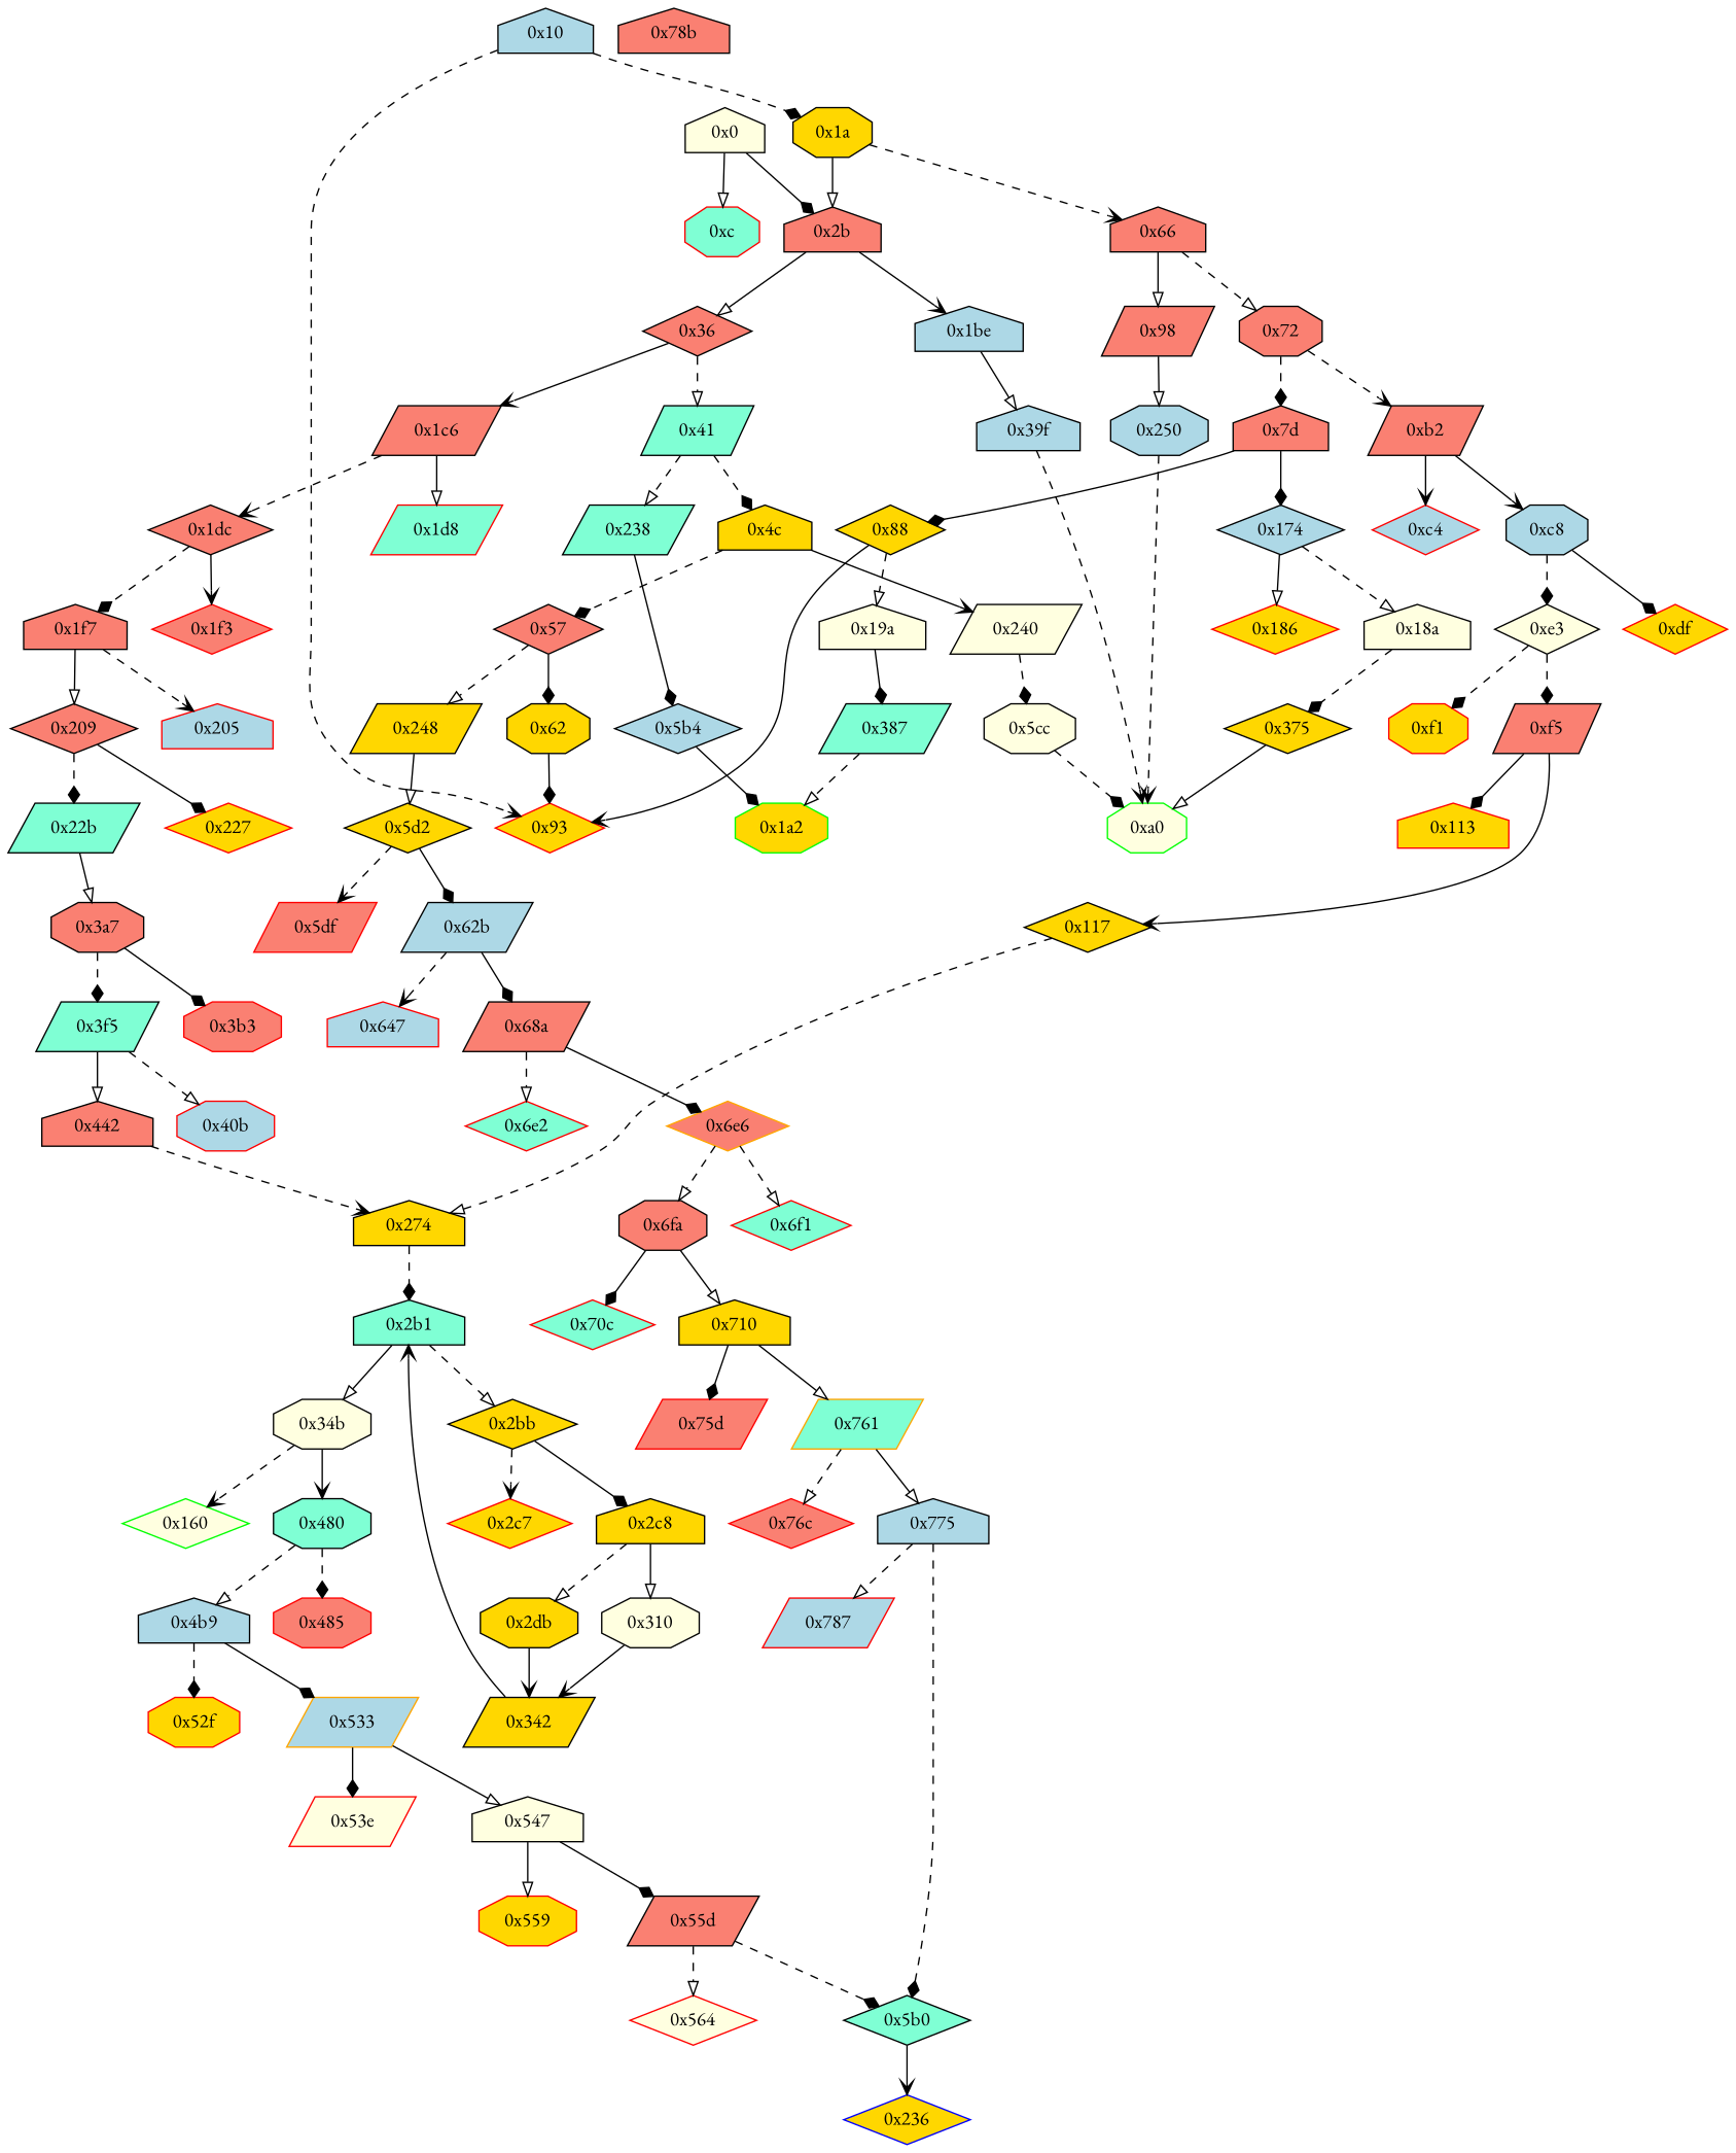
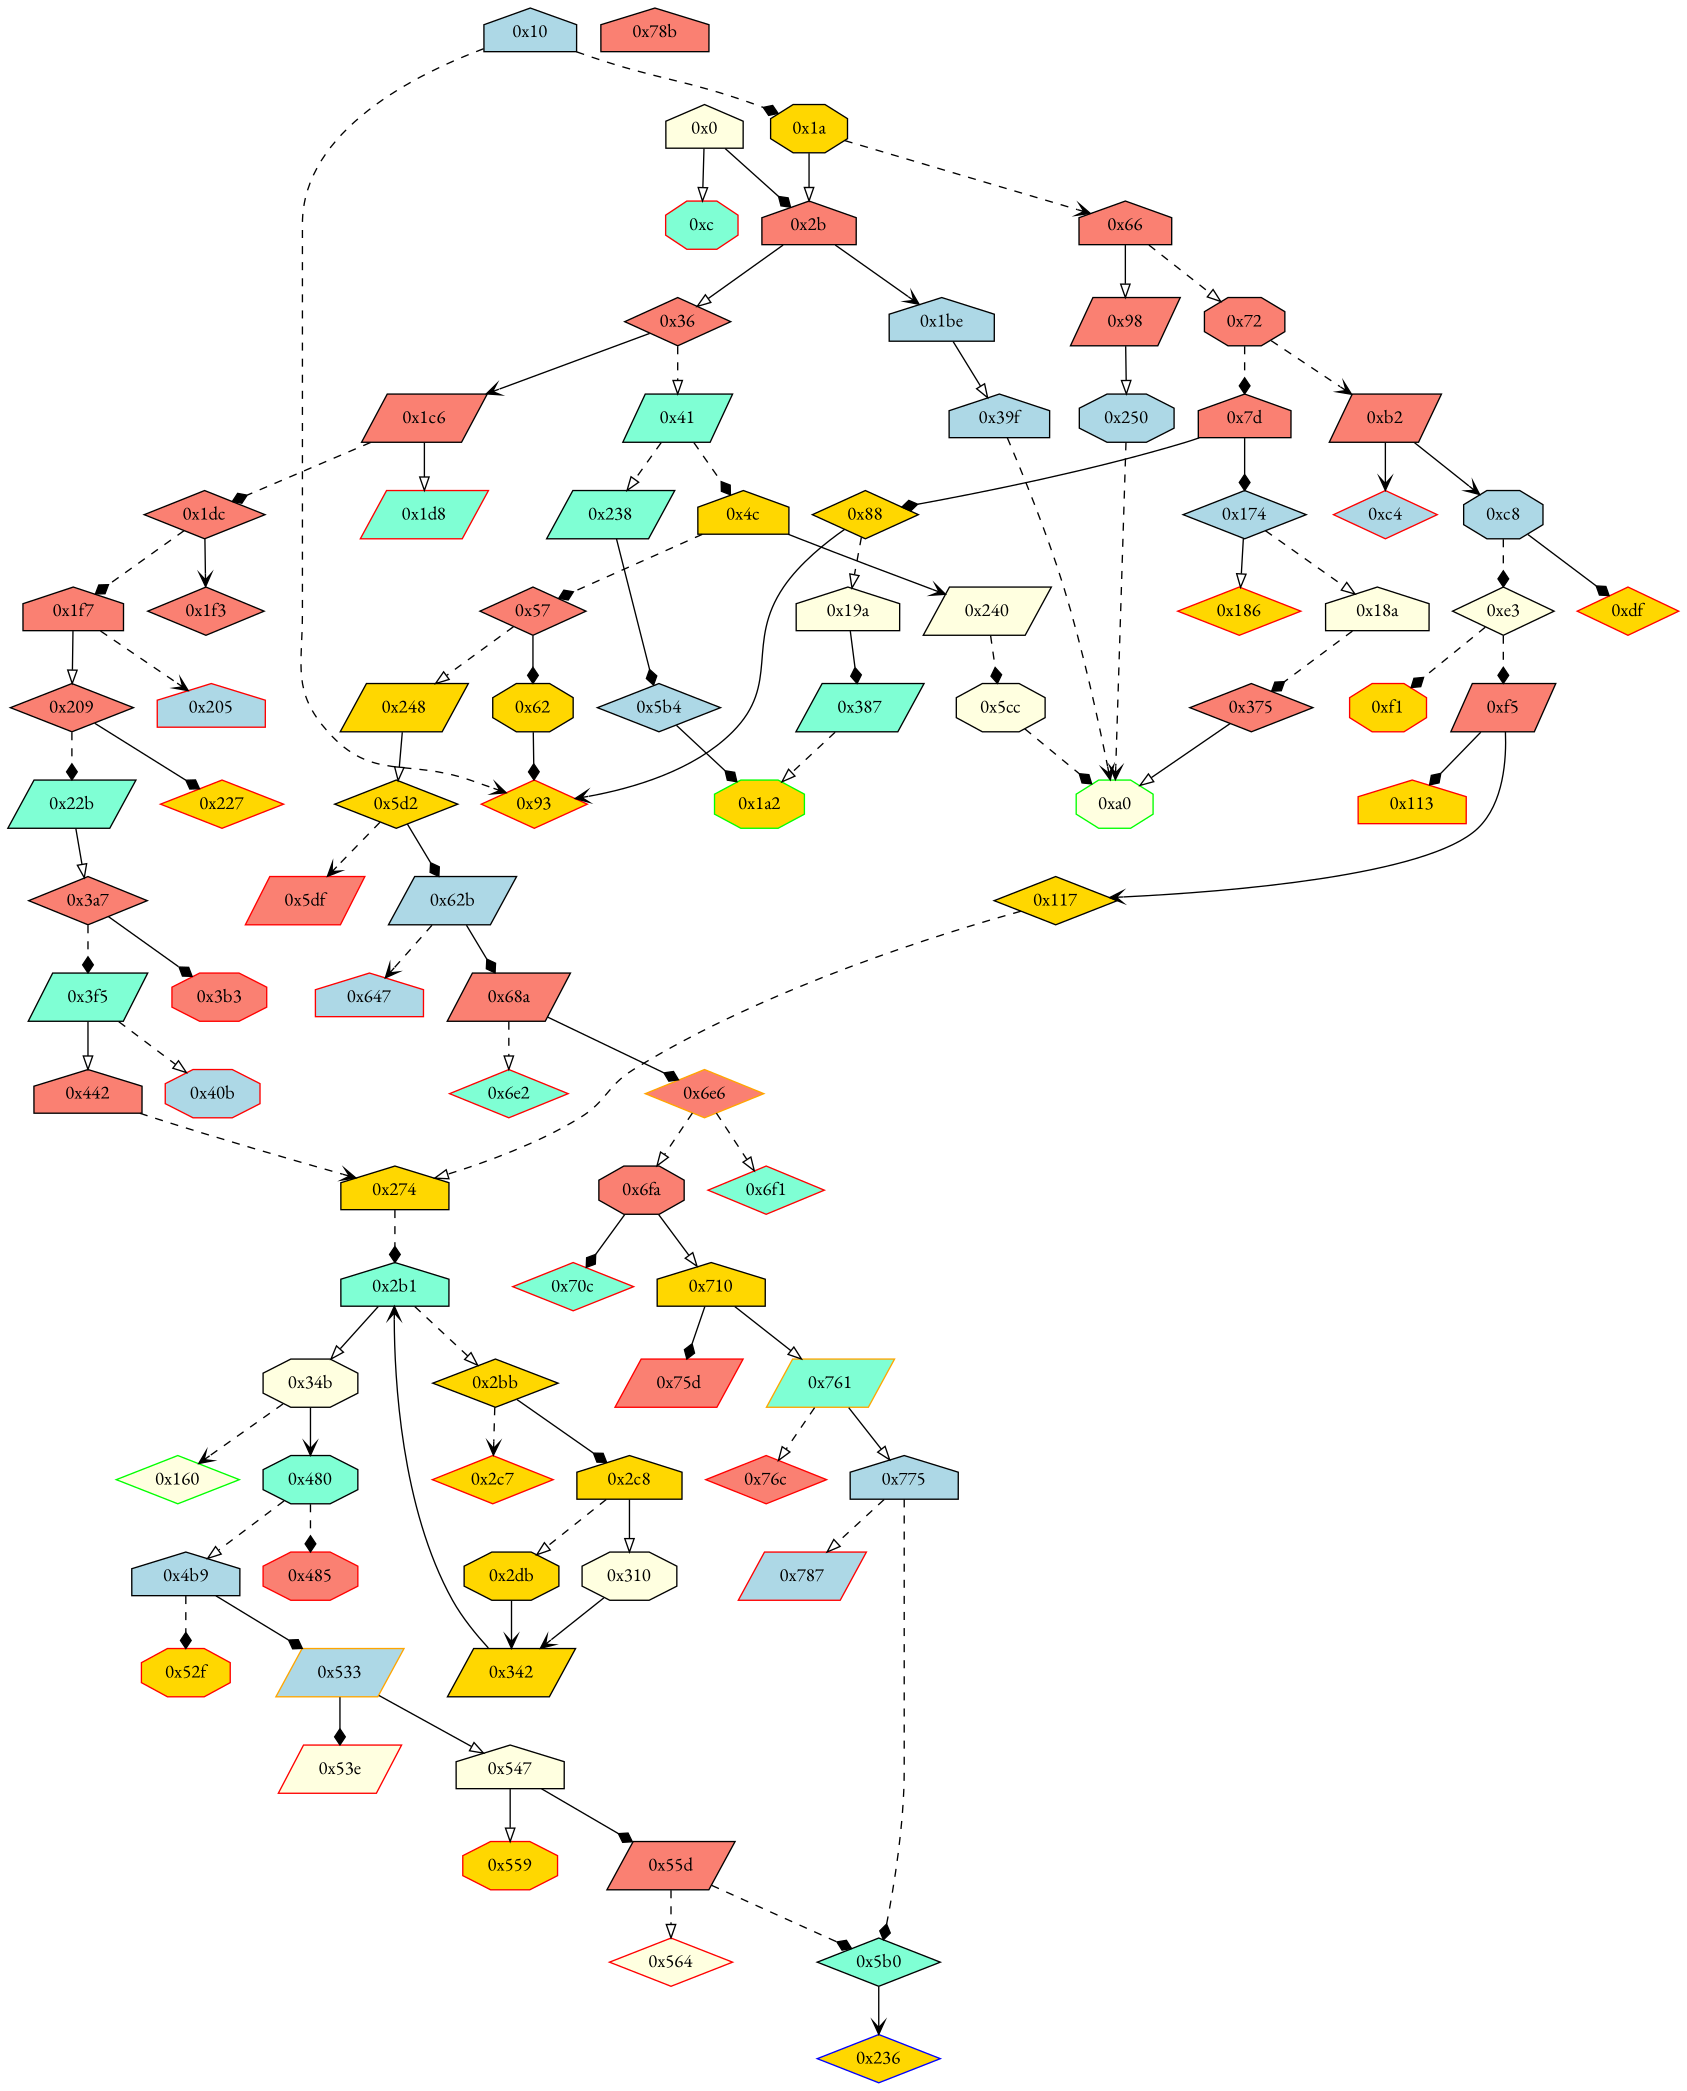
  strict digraph {
    fontname="EB Garamond"
    node [fillcolor=salmon fontname="EB Garamond" shape=diamond style=filled]
    edge [arrowhead=diamond fontname="EB Garamond" style=solid]
    "0xf1" [color=red fillcolor=gold shape=octagon]
    "0x18a" [fillcolor=lightyellow shape=house]
-   "0x375" [fillcolor=gold]
+   "0x375"
    "0xa0" [color=green fillcolor=lightyellow shape=octagon]
    "0x6fa" [shape=octagon]
    "0x710" [fillcolor=gold shape=house]
    "0x70c" [color=red fillcolor=aquamarine]
    "0x761" [color=orange fillcolor=aquamarine shape=parallelogram]
    "0x75d" [color=red shape=parallelogram]
    "0x0" [fillcolor=lightyellow shape=house]
    "0xc" [color=red fillcolor=aquamarine shape=octagon]
    "0x2b" [shape=house]
    "0x10" [fillcolor=lightblue shape=house]
    "0x1a" [fillcolor=gold shape=octagon]
    "0x93" [color=red fillcolor=gold]
    "0x5b0" [fillcolor=aquamarine]
    "0x236" [color=blue fillcolor=gold]
    "0x6e6" [color=orange]
    "0x6f1" [color=red fillcolor=aquamarine]
    "0x62b" [fillcolor=lightblue shape=parallelogram]
    "0x647" [color=red fillcolor=lightblue shape=house]
    "0x68a" [shape=parallelogram]
    "0x6e2" [color=red fillcolor=aquamarine]
    "0x2c8" [fillcolor=gold shape=house]
    "0x2db" [fillcolor=gold shape=octagon]
    "0x310" [fillcolor=lightyellow shape=octagon]
    "0x342" [fillcolor=gold shape=parallelogram]
    "0x387" [fillcolor=aquamarine shape=parallelogram]
    "0x1a2" [color=green fillcolor=gold shape=octagon]
    "0x205" [color=red fillcolor=lightblue shape=house]
    "0x2b1" [fillcolor=aquamarine shape=house]
    "0x2bb" [fillcolor=gold]
    "0x34b" [fillcolor=lightyellow shape=octagon]
    "0xe3" [fillcolor=lightyellow]
    "0xf5" [shape=parallelogram]
    "0x113" [color=red fillcolor=gold shape=house]
    "0x117" [fillcolor=gold]
    "0xdf" [color=red fillcolor=gold]
    "0x5d2" [fillcolor=gold]
    "0x5df" [color=red shape=parallelogram]
    "0xc4" [color=red fillcolor=lightblue]
    "0x66" [shape=house]
    "0x547" [fillcolor=lightyellow shape=house]
    "0x55d" [shape=parallelogram]
    "0x559" [color=red fillcolor=gold shape=octagon]
    "0x564" [color=red fillcolor=lightyellow]
    "0x240" [fillcolor=lightyellow shape=parallelogram]
    "0x5cc" [fillcolor=lightyellow shape=octagon]
    "0xc8" [fillcolor=lightblue shape=octagon]
    "0x76c" [color=red]
    "0x775" [fillcolor=lightblue shape=house]
    "0x787" [color=red fillcolor=lightblue shape=parallelogram]
    "0x19a" [fillcolor=lightyellow shape=house]
    "0x62" [fillcolor=gold shape=octagon]
    "0x57"
    "0x248" [fillcolor=gold shape=parallelogram]
    "0x274" [fillcolor=gold shape=house]
    "0x1be" [fillcolor=lightblue shape=house]
    "0x36"
    "0x98" [shape=parallelogram]
    "0x72" [shape=octagon]
    "0x39f" [fillcolor=lightblue shape=house]
    "0x3f5" [fillcolor=aquamarine shape=parallelogram]
    "0x40b" [color=red fillcolor=lightblue shape=octagon]
    "0x442" [shape=house]
    "0x533" [color=orange fillcolor=lightblue shape=parallelogram]
    "0x53e" [color=red fillcolor=lightyellow shape=parallelogram]
    "0x2c7" [color=red fillcolor=gold]
    "0x227" [color=red fillcolor=gold]
    "0x250" [fillcolor=lightblue shape=octagon]
    "0x3b3" [color=red shape=octagon]
    "0x174" [fillcolor=lightblue]
    "0x186" [color=red fillcolor=gold]
    "0xb2" [shape=parallelogram]
    "0x4c" [fillcolor=gold shape=house]
    "0x52f" [color=red fillcolor=gold shape=octagon]
-   "0x3a7" [shape=octagon]
+   "0x3a7"
    "0x41" [fillcolor=aquamarine shape=parallelogram]
    "0x238" [fillcolor=aquamarine shape=parallelogram]
    "0x5b4" [fillcolor=lightblue]
    "0x1c6" [shape=parallelogram]
    "0x4b9" [fillcolor=lightblue shape=house]
    "0x1d8" [color=red fillcolor=aquamarine shape=parallelogram]
    "0x1dc"
    "0x160" [color=green fillcolor=lightyellow]
    "0x480" [fillcolor=aquamarine shape=octagon]
-   "0x1f3" [color=red]
+   "0x1f3" [color=black]
    "0x1f7" [shape=house]
    "0x209"
    "0x22b" [fillcolor=aquamarine shape=parallelogram]
    "0x7d" [shape=house]
    "0x88" [fillcolor=gold]
    "0x485" [color=red shape=octagon]
    "0x78b" [shape=house]
    "0x18a" -> "0x375" [style=dashed]
    "0x375" -> "0xa0" [arrowhead=onormal]
    "0x6fa" -> "0x710" [arrowhead=onormal]
    "0x6fa" -> "0x70c"
    "0x710" -> "0x761" [arrowhead=onormal]
    "0x710" -> "0x75d"
    "0x761" -> "0x76c" [arrowhead=onormal style=dashed]
    "0x761" -> "0x775" [arrowhead=onormal]
    "0x0" -> "0xc" [arrowhead=onormal]
    "0x0" -> "0x2b"
    "0x2b" -> "0x1be" [arrowhead=vee]
    "0x2b" -> "0x36" [arrowhead=onormal]
    "0x10" -> "0x1a" [style=dashed]
    "0x10" -> "0x93" [arrowhead=vee style=dashed]
    "0x1a" -> "0x2b" [arrowhead=onormal]
    "0x1a" -> "0x66" [arrowhead=vee style=dashed]
    "0x5b0" -> "0x236" [arrowhead=vee]
    "0x6e6" -> "0x6fa" [arrowhead=onormal style=dashed]
    "0x6e6" -> "0x6f1" [arrowhead=onormal style=dashed]
    "0x62b" -> "0x647" [arrowhead=vee style=dashed]
    "0x62b" -> "0x68a"
    "0x68a" -> "0x6e6"
    "0x68a" -> "0x6e2" [arrowhead=onormal style=dashed]
    "0x2c8" -> "0x2db" [arrowhead=onormal style=dashed]
    "0x2c8" -> "0x310" [arrowhead=onormal]
    "0x2db" -> "0x342" [arrowhead=vee]
    "0x310" -> "0x342" [arrowhead=vee]
    "0x342" -> "0x2b1" [arrowhead=vee]
    "0x387" -> "0x1a2" [arrowhead=onormal style=dashed]
    "0x2b1" -> "0x2bb" [arrowhead=onormal style=dashed]
    "0x2b1" -> "0x34b" [arrowhead=onormal]
    "0x2bb" -> "0x2c8"
    "0x2bb" -> "0x2c7" [arrowhead=vee style=dashed]
    "0x34b" -> "0x160" [arrowhead=vee style=dashed]
    "0x34b" -> "0x480" [arrowhead=vee]
    "0xe3" -> "0xf1" [style=dashed]
    "0xe3" -> "0xf5" [style=dashed]
    "0xf5" -> "0x113"
    "0xf5" -> "0x117" [arrowhead=vee]
    "0x117" -> "0x274" [arrowhead=onormal style=dashed]
    "0x5d2" -> "0x62b"
    "0x5d2" -> "0x5df" [arrowhead=vee style=dashed]
    "0x66" -> "0x98" [arrowhead=onormal]
    "0x66" -> "0x72" [arrowhead=onormal style=dashed]
    "0x547" -> "0x55d"
    "0x547" -> "0x559" [arrowhead=onormal]
    "0x55d" -> "0x5b0" [style=dashed]
    "0x55d" -> "0x564" [arrowhead=onormal style=dashed]
    "0x240" -> "0x5cc" [style=dashed]
    "0x5cc" -> "0xa0" [style=dashed]
    "0xc8" -> "0xe3" [style=dashed]
    "0xc8" -> "0xdf"
    "0x775" -> "0x5b0" [style=dashed]
    "0x775" -> "0x787" [arrowhead=onormal style=dashed]
    "0x19a" -> "0x387"
    "0x62" -> "0x93"
    "0x57" -> "0x62"
    "0x57" -> "0x248" [arrowhead=onormal style=dashed]
    "0x248" -> "0x5d2" [arrowhead=onormal]
    "0x274" -> "0x2b1" [style=dashed]
    "0x1be" -> "0x39f" [arrowhead=onormal]
    "0x36" -> "0x41" [arrowhead=onormal style=dashed]
    "0x36" -> "0x1c6" [arrowhead=vee]
    "0x98" -> "0x250" [arrowhead=onormal]
    "0x72" -> "0xb2" [arrowhead=vee style=dashed]
    "0x72" -> "0x7d" [style=dashed]
    "0x39f" -> "0xa0" [arrowhead=vee style=dashed]
    "0x3f5" -> "0x40b" [arrowhead=onormal style=dashed]
    "0x3f5" -> "0x442" [arrowhead=onormal]
    "0x442" -> "0x274" [arrowhead=vee style=dashed]
    "0x533" -> "0x547" [arrowhead=onormal]
    "0x533" -> "0x53e"
    "0x250" -> "0xa0" [arrowhead=vee style=dashed]
    "0x174" -> "0x18a" [arrowhead=onormal style=dashed]
    "0x174" -> "0x186" [arrowhead=onormal]
    "0xb2" -> "0xc4" [arrowhead=vee]
    "0xb2" -> "0xc8" [arrowhead=vee]
    "0x4c" -> "0x240" [arrowhead=vee]
    "0x4c" -> "0x57" [style=dashed]
    "0x3a7" -> "0x3f5" [style=dashed]
    "0x3a7" -> "0x3b3"
    "0x41" -> "0x4c" [style=dashed]
    "0x41" -> "0x238" [arrowhead=onormal style=dashed]
    "0x238" -> "0x5b4"
    "0x5b4" -> "0x1a2"
    "0x1c6" -> "0x1d8" [arrowhead=onormal]
-   "0x1c6" -> "0x1dc" [arrowhead=vee style=dashed]
+   "0x1c6" -> "0x1dc" [style=dashed]
    "0x4b9" -> "0x533"
    "0x4b9" -> "0x52f" [style=dashed]
    "0x1dc" -> "0x1f3" [arrowhead=vee]
    "0x1dc" -> "0x1f7" [style=dashed]
    "0x480" -> "0x4b9" [arrowhead=onormal style=dashed]
    "0x480" -> "0x485" [style=dashed]
    "0x1f7" -> "0x205" [arrowhead=vee style=dashed]
    "0x1f7" -> "0x209" [arrowhead=onormal]
    "0x209" -> "0x227"
    "0x209" -> "0x22b" [style=dashed]
    "0x22b" -> "0x3a7" [arrowhead=onormal]
    "0x7d" -> "0x174"
    "0x7d" -> "0x88"
    "0x88" -> "0x93" [arrowhead=vee]
    "0x88" -> "0x19a" [arrowhead=onormal style=dashed]
  }
